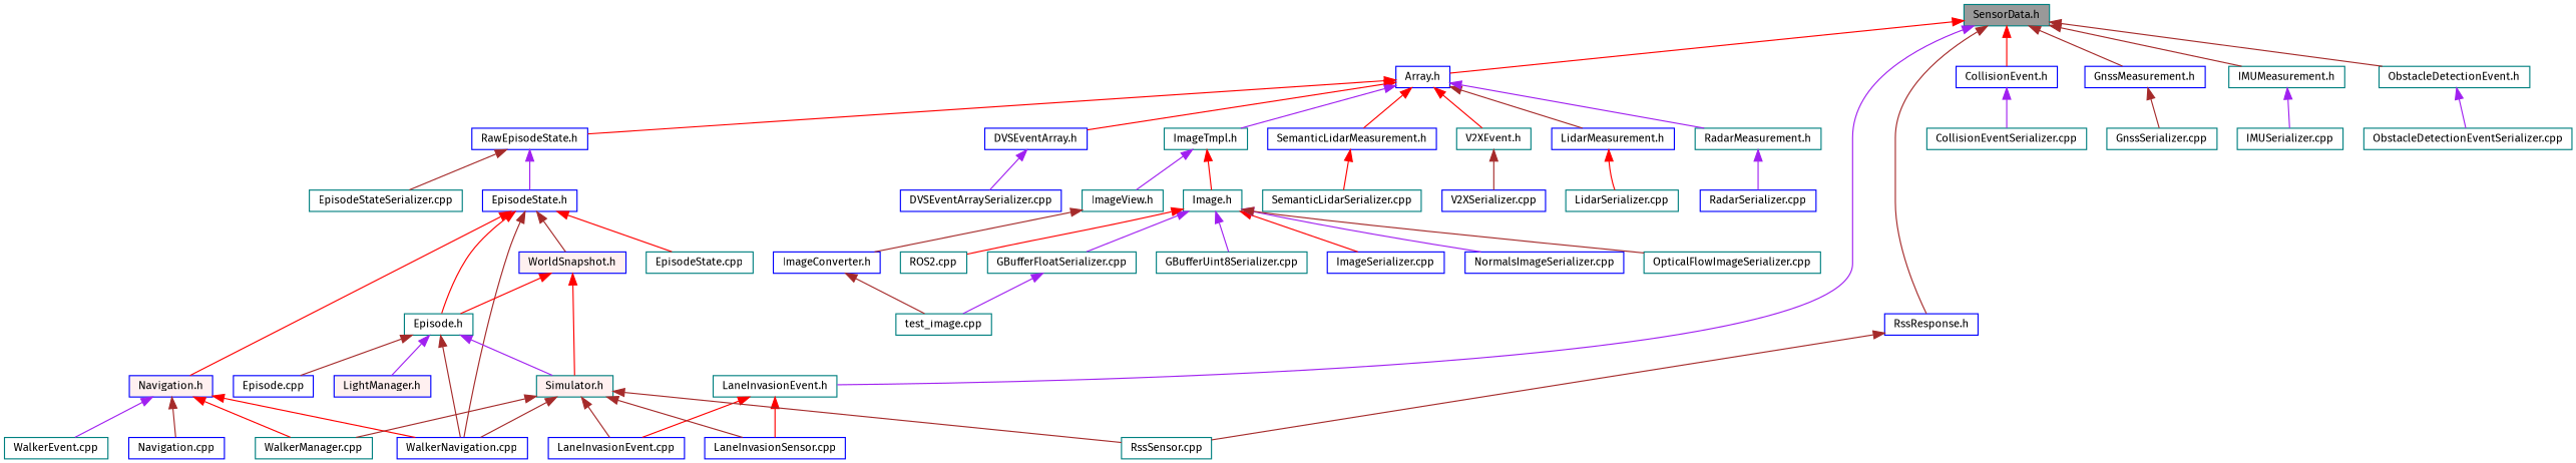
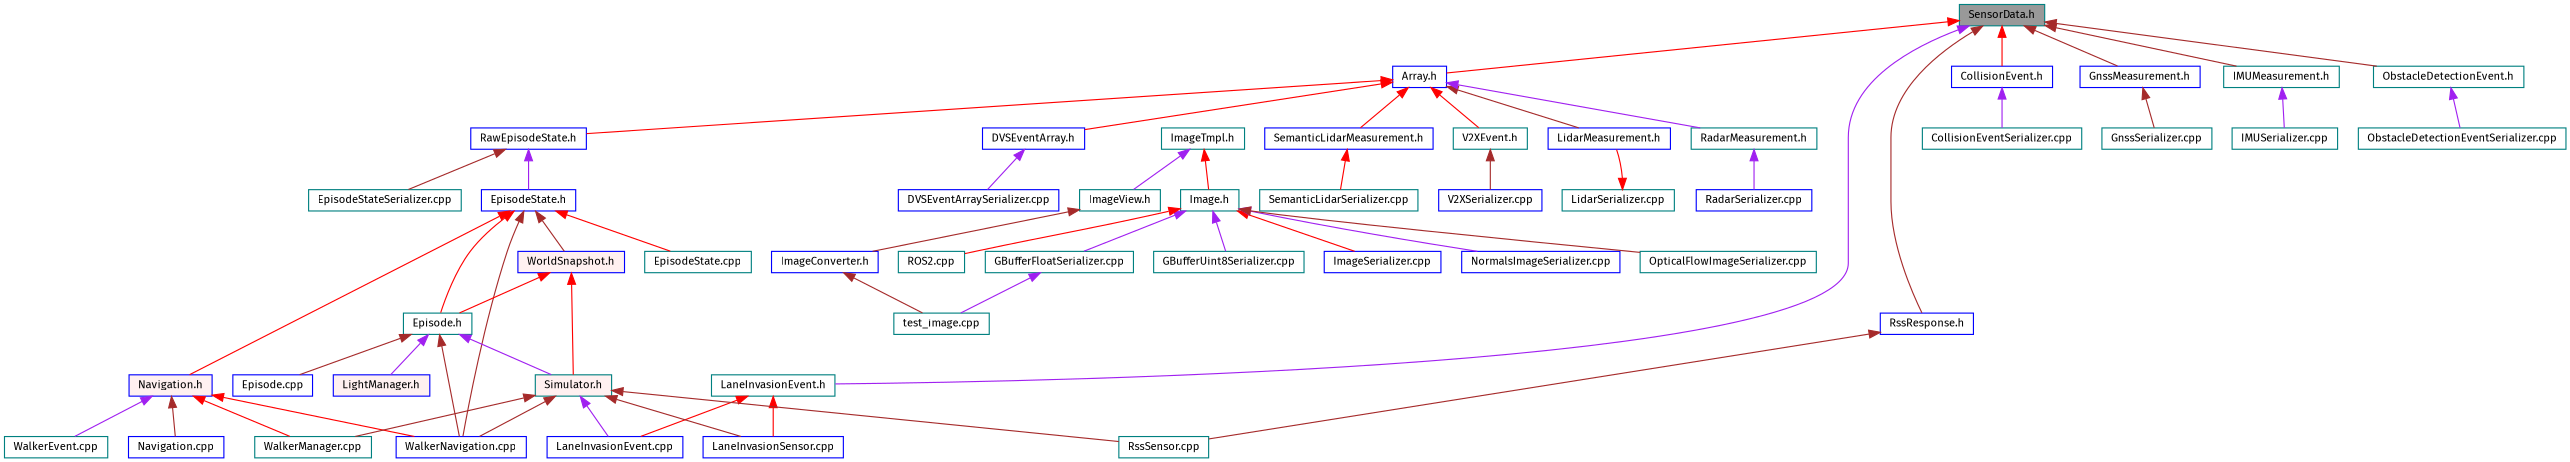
  digraph {
    fontname="Fira Sans"
    node [color=teal fillcolor=white fontname="Fira Sans" fontsize=10 shape=box style=filled]
    edge [color=brown dir=back fontname="Fira Sans" fontsize=10 labelfontname=Helvetica labelfontsize=10 style=solid]
    n1 [fillcolor=grey60 fontcolor=black height=0.2 label="SensorData.h" width=0.4]
    n2 [color=blue height=0.2 label="Array.h" width=0.4]
    n3 [color=blue height=0.2 label="CollisionEvent.h" width=0.4]
    n4 [color=blue height=0.2 label="GnssMeasurement.h" width=0.4]
    n5 [height=0.2 label="IMUMeasurement.h" width=0.4]
    n6 [height=0.2 label="LaneInvasionEvent.h" width=0.4]
    n7 [height=0.2 label="ObstacleDetectionEvent.h" width=0.4]
    n8 [color=blue height=0.2 label="RssResponse.h" width=0.4]
    n9 [color=blue height=0.2 label="DVSEventArray.h" width=0.4]
    n10 [height=0.2 label="ImageTmpl.h" width=0.4]
    n11 [color=blue height=0.2 label="LidarMeasurement.h" width=0.4]
    n12 [height=0.2 label="RadarMeasurement.h" width=0.4]
    n13 [color=blue height=0.2 label="RawEpisodeState.h" width=0.4]
    n14 [color=blue height=0.2 label="SemanticLidarMeasurement.h" width=0.4]
    n15 [height=0.2 label="V2XEvent.h" width=0.4]
    n16 [height=0.2 label="CollisionEventSerializer.cpp" width=0.4]
    n17 [height=0.2 label="GnssSerializer.cpp" width=0.4]
    n18 [height=0.2 label="IMUSerializer.cpp" width=0.4]
    n19 [color=blue height=0.2 label="LaneInvasionEvent.cpp" width=0.4]
    n20 [color=blue height=0.2 label="LaneInvasionSensor.cpp" width=0.4]
    n21 [height=0.2 label="ObstacleDetectionEventSerializer.cpp" width=0.4]
    n22 [height=0.2 label="RssSensor.cpp" width=0.4]
    n23 [color=blue height=0.2 label="DVSEventArraySerializer.cpp" width=0.4]
    n24 [height=0.2 label="Image.h" width=0.4]
    n25 [height=0.2 label="ImageView.h" width=0.4]
    n26 [height=0.2 label="LidarSerializer.cpp" width=0.4]
    n27 [color=blue height=0.2 label="RadarSerializer.cpp" width=0.4]
    n28 [color=blue height=0.2 label="EpisodeState.h" width=0.4]
    n29 [height=0.2 label="EpisodeStateSerializer.cpp" width=0.4]
    n30 [height=0.2 label="SemanticLidarSerializer.cpp" width=0.4]
    n31 [color=blue height=0.2 label="V2XSerializer.cpp" width=0.4]
    n32 [height=0.2 label="GBufferFloatSerializer.cpp" width=0.4]
    n33 [height=0.2 label="GBufferUint8Serializer.cpp" width=0.4]
    n34 [color=blue height=0.2 label="ImageSerializer.cpp" width=0.4]
    n35 [color=blue height=0.2 label="NormalsImageSerializer.cpp" width=0.4]
    n36 [height=0.2 label="OpticalFlowImageSerializer.cpp" width=0.4]
    n37 [height=0.2 label="ROS2.cpp" width=0.4]
    n38 [color=blue height=0.2 label="ImageConverter.h" width=0.4]
    n39 [height=0.2 label="test_image.cpp" width=0.4]
    n40 [height=0.2 label="Episode.h" width=0.4]
    n41 [color=blue height=0.2 label="WalkerNavigation.cpp" width=0.4]
    n42 [height=0.2 label="EpisodeState.cpp" width=0.4]
    n43 [color=blue fillcolor="#FFF0F0" height=0.2 label="Navigation.h" width=0.4]
    n44 [color=blue fillcolor="#FFF0F0" height=0.2 label="WorldSnapshot.h" width=0.4]
    n45 [color=blue height=0.2 label="Episode.cpp" width=0.4]
    n46 [color=blue fillcolor="#FFF0F0" height=0.2 label="LightManager.h" width=0.4]
    n47 [fillcolor="#FFF0F0" height=0.2 label="Simulator.h" width=0.4]
    n48 [height=0.2 label="WalkerManager.cpp" width=0.4]
    n49 [color=blue height=0.2 label="Navigation.cpp" width=0.4]
    n50 [height=0.2 label="WalkerEvent.cpp" width=0.4]
    n1 -> n2 [color=red]
    n1 -> n3 [color=red]
    n1 -> n4
    n1 -> n5
    n1 -> n6 [color=purple]
    n1 -> n7
    n1 -> n8
    n2 -> n9 [color=red]
-   n2 -> n10 [color=purple]
    n2 -> n11
    n2 -> n12 [color=purple]
    n2 -> n13 [color=red]
    n2 -> n14 [color=red]
    n2 -> n15 [color=red]
    n3 -> n16 [color=purple]
    n4 -> n17
    n5 -> n18 [color=purple]
    n6 -> n19 [color=red]
    n6 -> n20 [color=red]
    n7 -> n21 [color=purple]
    n8 -> n22
    n9 -> n23 [color=purple]
    n10 -> n24 [color=red]
    n10 -> n25 [color=purple]
-   n11 -> n26 [color=red]
+   n26 -> n11 [color=red]
    n12 -> n27 [color=purple]
    n13 -> n28 [color=purple]
    n13 -> n29
    n14 -> n30 [color=red]
    n15 -> n31
    n24 -> n32 [color=purple]
    n24 -> n33 [color=purple]
    n24 -> n34 [color=red]
    n24 -> n35 [color=purple]
    n24 -> n36
    n24 -> n37 [color=red]
    n25 -> n38
    n28 -> n40 [color=red]
    n28 -> n41
    n28 -> n42 [color=red]
    n28 -> n43 [color=red]
    n28 -> n44
    n32 -> n39 [color=purple]
    n38 -> n39
    n40 -> n41
    n40 -> n45
    n40 -> n46 [color=purple]
    n40 -> n47 [color=purple]
    n43 -> n41 [color=red]
    n43 -> n48 [color=red]
    n43 -> n49
    n43 -> n50 [color=purple]
    n44 -> n40 [color=red]
    n44 -> n47 [color=red]
-   n47 -> n19
+   n47 -> n19 [color=purple]
    n47 -> n20
    n47 -> n22
    n47 -> n41
    n47 -> n48
  }
